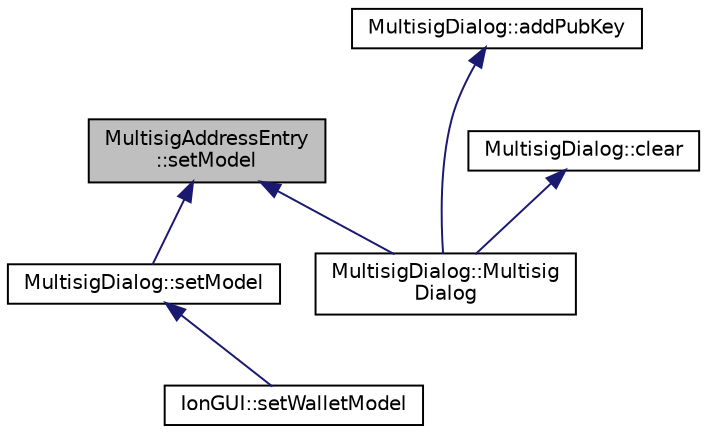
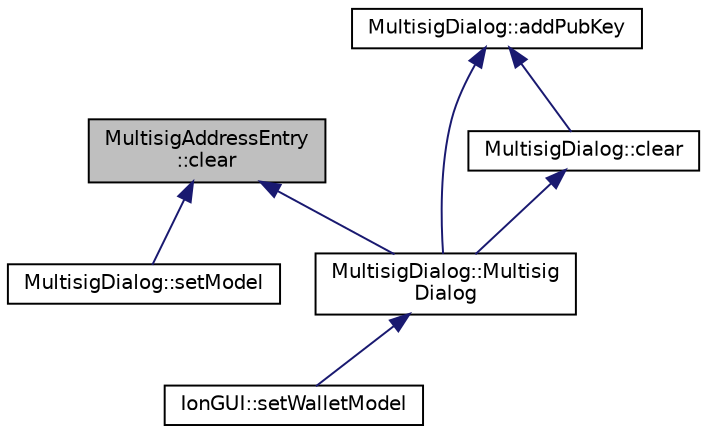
  digraph {
    rankdir=TB
    node [color=black fillcolor=white fontname=Helvetica fontsize=10 shape=record style=filled]
    edge [color=midnightblue dir=back fontname=Helvetica fontsize=10 labelfontname=Helvetica labelfontsize=10 style=solid]
-   n1 [fillcolor=grey75 fontcolor=black height=0.2 label="MultisigAddressEntry\l::setModel" width=0.4]
+   n1 [fillcolor=grey75 fontcolor=black height=0.2 label="MultisigAddressEntry\l::clear" width=0.4]
    n2 [height=0.2 label="MultisigDialog::setModel" width=0.4]
    n3 [height=0.2 label="MultisigDialog::Multisig\lDialog" width=0.4]
    n4 [height=0.2 label="IonGUI::setWalletModel" width=0.4]
    n5 [height=0.2 label="MultisigDialog::addPubKey" width=0.4]
    n6 [height=0.2 label="MultisigDialog::clear" width=0.4]
    n1 -> n2
    n1 -> n3
-   n2 -> n4
+   n3 -> n4
    n5 -> n3
+   n5 -> n6
    n6 -> n3
  }
